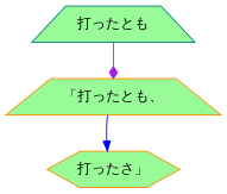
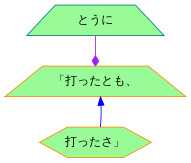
  digraph {
    fontname="JetBrains Mono"
    node [color=darkorange fillcolor=palegreen fontname="JetBrains Mono" shape=trapezium style=filled]
    edge [fontname="JetBrains Mono"]
    n1 [label="「打ったとも、"]
    n2 [label="打ったさ」" shape=hexagon]
-   n3 [color=teal label="打ったとも"]
-   n1 -> n2 [arrowhead=normal color=blue]
+   n3 [color=teal label="とうに"]
+   n2 -> n1 [arrowhead=normal color=blue]
    n3 -> n1 [arrowhead=diamond color=purple]
  }
